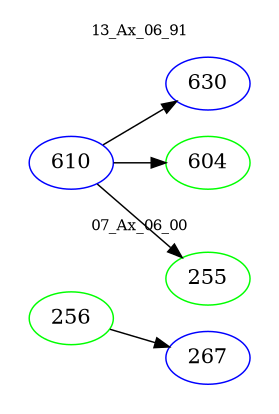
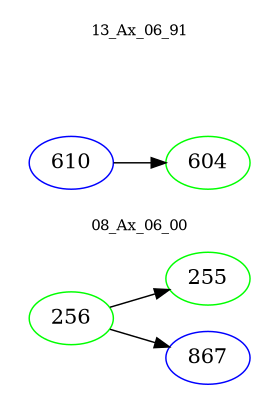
  digraph {
    rankdir=LR
    node [color=blue]
    edge [color=black]
    n1 [label=610]
    n2 [color=green label=604]
-   n3 [label=630]
    n4 [color=green label=256]
    n5 [color=green label=255]
-   n6 [label=267]
+   n6 [label=867]
    subgraph cluster_1 {
      color=white
      fontsize=10
      label="13_Ax_06_91"
      n1
      n2
-     n3
    }
    subgraph cluster_2 {
      color=white
      fontsize=10
-     label="07_Ax_06_00"
+     label="08_Ax_06_00"
      n4
      n5
      n6
    }
    n1 -> n2
-   n1 -> n3
-   n1 -> n5
+   n4 -> n5
    n4 -> n6
  }
